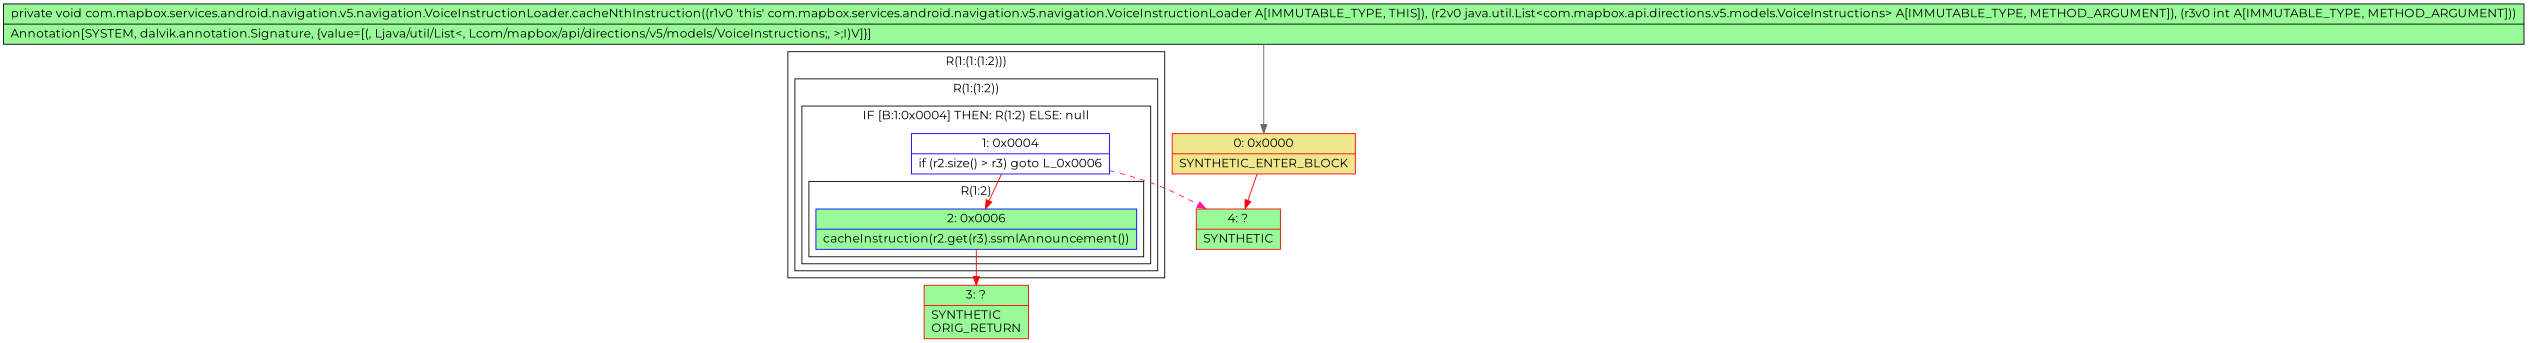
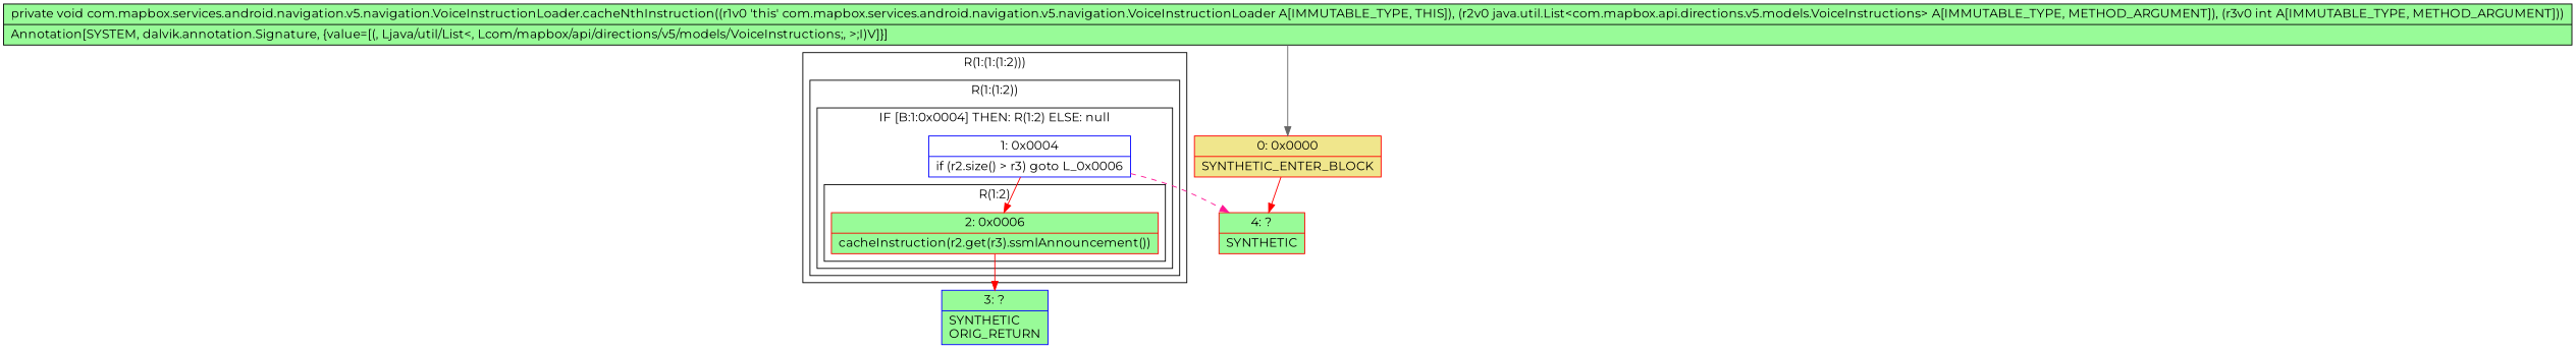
  digraph {
    fontname=Montserrat
    node [color=red fillcolor=palegreen fontname=Montserrat shape=record style=filled]
    edge [color=red fontname=Montserrat]
-   n1 [color=blue label="{2\:\ 0x0006|cacheInstruction(r2.get(r3).ssmlAnnouncement())\l}"]
+   n1 [label="{2\:\ 0x0006|cacheInstruction(r2.get(r3).ssmlAnnouncement())\l}"]
    n2 [color=blue fillcolor=white label="{1\:\ 0x0004|if (r2.size() \> r3) goto L_0x0006\l}"]
-   n3 [label="{3\:\ ?|SYNTHETIC\lORIG_RETURN\l}"]
+   n3 [color=blue label="{3\:\ ?|SYNTHETIC\lORIG_RETURN\l}"]
    n4 [label="{4\:\ ?|SYNTHETIC\l}"]
    n5 [fillcolor=khaki label="{0\:\ 0x0000|SYNTHETIC_ENTER_BLOCK\l}"]
    n6 [label="{private void com.mapbox.services.android.navigation.v5.navigation.VoiceInstructionLoader.cacheNthInstruction((r1v0 'this' com.mapbox.services.android.navigation.v5.navigation.VoiceInstructionLoader A[IMMUTABLE_TYPE, THIS]), (r2v0 java.util.List\<com.mapbox.api.directions.v5.models.VoiceInstructions\> A[IMMUTABLE_TYPE, METHOD_ARGUMENT]), (r3v0 int A[IMMUTABLE_TYPE, METHOD_ARGUMENT]))  | Annotation[SYSTEM, dalvik.annotation.Signature, \{value=[(, Ljava\/util\/List\<, Lcom\/mapbox\/api\/directions\/v5\/models\/VoiceInstructions;, \>;I)V]\}]\l}" color=""]
    subgraph cluster_1 {
      label="R(1:(1:(1:2)))"
      subgraph cluster_2 {
        label="R(1:(1:2))"
        subgraph cluster_3 {
          label="IF [B:1:0x0004] THEN: R(1:2) ELSE: null"
          n2
          subgraph cluster_4 {
            label="R(1:2)"
            n1
          }
        }
      }
    }
    n1 -> n3
    n2 -> n1
    n2 -> n4 [color=deeppink style=dashed]
    n5 -> n4
    n6 -> n5 [color=gray40]
  }
